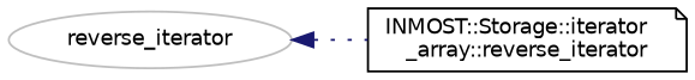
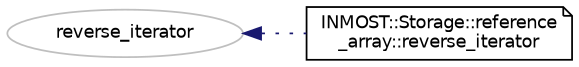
  digraph {
    rankdir=LR
    node [fillcolor=white fontname=Helvetica fontsize=10 style=filled]
    n1 [color=grey75 height=0.2 label=reverse_iterator shape=ellipse width=0.4]
-   n2 [color=black height=0.2 label="INMOST::Storage::iterator\l_array::reverse_iterator" shape=note width=0.4]
+   n2 [color=black height=0.2 label="INMOST::Storage::reference\l_array::reverse_iterator" shape=note width=0.4]
    n1 -> n2 [color=midnightblue dir=back fontname=Helvetica fontsize=10 labelfontname=Helvetica labelfontsize=10 style=dotted]
  }
